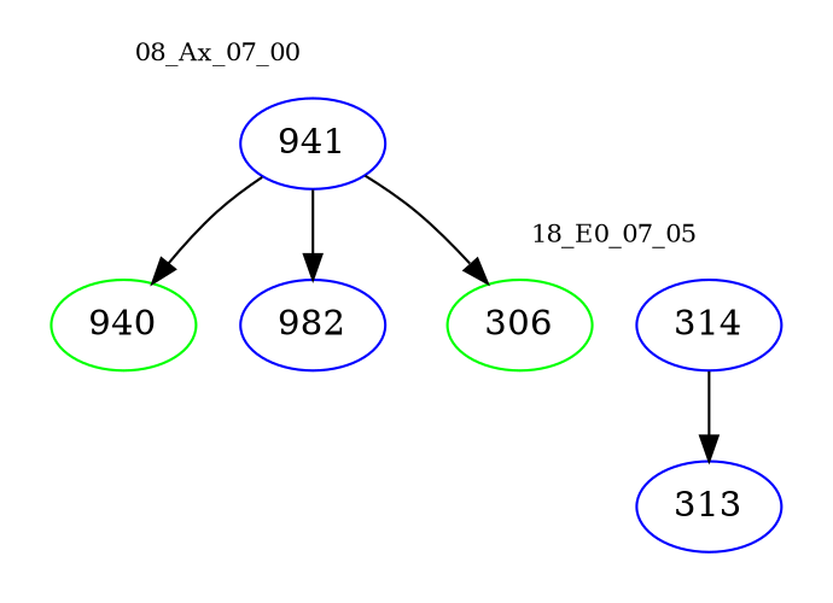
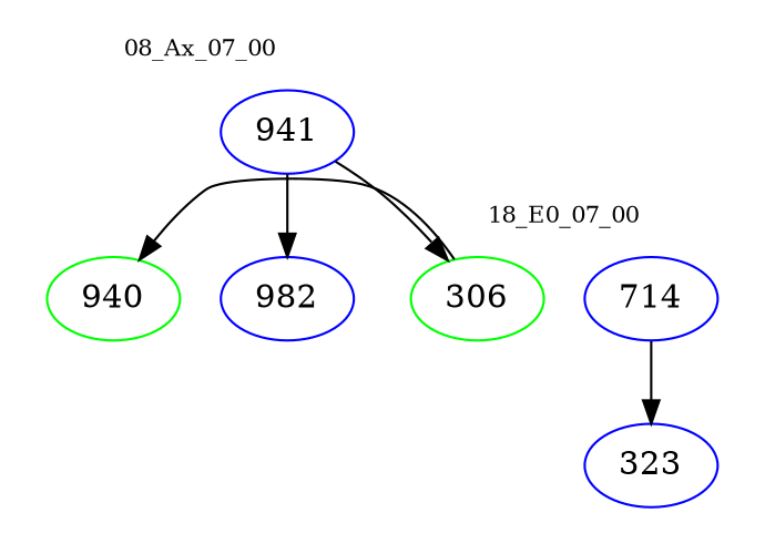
  digraph {
    node [color=blue]
    edge [color=black]
    n1 [label=941]
    n2 [color=green label=940]
    n3 [label=982]
-   n4 [label=314]
+   n4 [label=714]
    n5 [color=green label=306]
-   n6 [label=313]
+   n6 [label=323]
    subgraph cluster_1 {
      color=white
      fontsize=10
      label="08_Ax_07_00"
      n1
      n2
      n3
    }
    subgraph cluster_2 {
      color=white
      fontsize=10
-     label="18_E0_07_05"
+     label="18_E0_07_00"
      n4
      n5
      n6
    }
-   n1 -> n2
+   n5 -> n2
    n1 -> n3
    n1 -> n5
    n4 -> n6
  }
